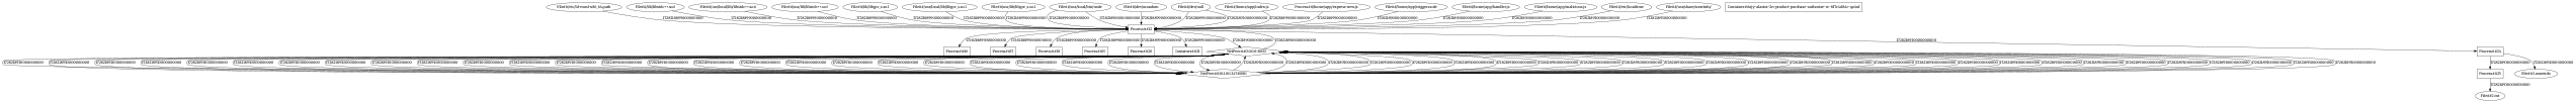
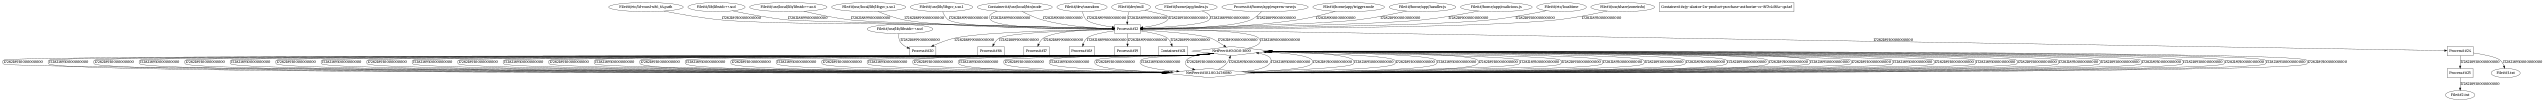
  digraph {
    fontname=Merriweather
    node [fontname=Merriweather shape=ellipse]
    edge [fontname=Merriweather]
    "Process##12" [shape=box]
    "File##/etc/ld-musl-x86_64.path"
    n3 [label="Process##86" shape=box]
    "Process##17" [shape=box]
    "Process##18" [shape=box]
    "Process##19" [shape=box]
    "Process##20" [shape=box]
    n8 [label="Container##21" shape=box]
    "NetPeer##0.0.0.0:3000" [shape=diamond]
    "Process##24" [shape=box]
    "NetPeer##10.1.80.247:8080" [shape=diamond]
    "Process##25" [shape=box]
-   "File##3.txt" [label="File##3.zoneinfo"]
+   "File##3.txt"
    "File##/lib/libstdc++.so.6"
    "File##/usr/local/lib/libstdc++.so.6"
    "File##/usr/lib/libstdc++.so.6"
-   "File##/lib/libgcc_s.so.1"
    "File##/usr/local/lib/libgcc_s.so.1"
    "File##/usr/lib/libgcc_s.so.1"
-   "File##/usr/local/bin/node"
+   "File##/usr/local/bin/node" [label="Container##/usr/local/bin/node"]
    "File##/dev/urandom"
    "File##/dev/null"
    "File##/home/app/index.js"
    n24 [label="Process##/home/app/express-new.js"]
    "File##/home/app/trigger.node"
    "File##/home/app/handler.js"
    "File##/home/app/malicious.js"
    "File##/etc/localtime"
    "File##/usr/share/zoneinfo/"
    "File##2.txt"
    "Container##zjy-alastor-2n-product-purchase-authorize-cc-8f7c4d84c-qz4xf" [shape=box]
    "Process##12" -> n3 [label=1728218899000000000]
    "Process##12" -> "Process##17" [label=1728218899000000000]
    "Process##12" -> "Process##18" [label=1728218899000000000]
    "Process##12" -> "Process##19" [label=1728218899000000000]
    "Process##12" -> "Process##20" [label=1728218899000000000]
    "Process##12" -> n8 [label=1728218899000000000]
    "Process##12" -> "NetPeer##0.0.0.0:3000" [label=1728218900000000000]
    "Process##12" -> "Process##24" [label=1728218930000000000]
-   "File##/etc/ld-musl-x86_64.path" -> "Process##12" [label=1728218899000000000]
+   "File##/etc/ld-musl-x86_64.path" -> "Process##12" [label=1728218930000000000]
    "NetPeer##0.0.0.0:3000" -> "Process##12" [label=1728218900000000000]
    "NetPeer##0.0.0.0:3000" -> "NetPeer##10.1.80.247:8080" [label=1728218930000000000]
    "NetPeer##0.0.0.0:3000" -> "NetPeer##10.1.80.247:8080" [label=1728218930000000000]
    "NetPeer##0.0.0.0:3000" -> "NetPeer##10.1.80.247:8080" [label=1728218930000000000]
    "NetPeer##0.0.0.0:3000" -> "NetPeer##10.1.80.247:8080" [label=1728218930000000000]
    "NetPeer##0.0.0.0:3000" -> "NetPeer##10.1.80.247:8080" [label=1728218930000000000]
    "NetPeer##0.0.0.0:3000" -> "NetPeer##10.1.80.247:8080" [label=1728218930000000000]
    "NetPeer##0.0.0.0:3000" -> "NetPeer##10.1.80.247:8080" [label=1728218930000000000]
    "NetPeer##0.0.0.0:3000" -> "NetPeer##10.1.80.247:8080" [label=1728218930000000000]
    "NetPeer##0.0.0.0:3000" -> "NetPeer##10.1.80.247:8080" [label=1728218930000000000]
    "NetPeer##0.0.0.0:3000" -> "NetPeer##10.1.80.247:8080" [label=1728218930000000000]
    "NetPeer##0.0.0.0:3000" -> "NetPeer##10.1.80.247:8080" [label=1728218930000000000]
    "NetPeer##0.0.0.0:3000" -> "NetPeer##10.1.80.247:8080" [label=1728218930000000000]
    "NetPeer##0.0.0.0:3000" -> "NetPeer##10.1.80.247:8080" [label=1728218930000000000]
    "NetPeer##0.0.0.0:3000" -> "NetPeer##10.1.80.247:8080" [label=1728218930000000000]
    "NetPeer##0.0.0.0:3000" -> "NetPeer##10.1.80.247:8080" [label=1728218930000000000]
    "NetPeer##0.0.0.0:3000" -> "NetPeer##10.1.80.247:8080" [label=1728218930000000000]
    "NetPeer##0.0.0.0:3000" -> "NetPeer##10.1.80.247:8080" [label=1728218930000000000]
    "NetPeer##0.0.0.0:3000" -> "NetPeer##10.1.80.247:8080" [label=1728218930000000000]
    "NetPeer##0.0.0.0:3000" -> "NetPeer##10.1.80.247:8080" [label=1728218930000000000]
    "NetPeer##0.0.0.0:3000" -> "NetPeer##10.1.80.247:8080" [label=1728218930000000000]
    "NetPeer##0.0.0.0:3000" -> "NetPeer##10.1.80.247:8080" [label=1728218930000000000]
    "NetPeer##0.0.0.0:3000" -> "NetPeer##10.1.80.247:8080" [label=1728218930000000000]
    "NetPeer##0.0.0.0:3000" -> "NetPeer##10.1.80.247:8080" [label=1728218930000000000]
    "NetPeer##0.0.0.0:3000" -> "NetPeer##10.1.80.247:8080" [label=1728218930000000000]
    "NetPeer##0.0.0.0:3000" -> "NetPeer##10.1.80.247:8080" [label=1728218930000000000]
    "NetPeer##0.0.0.0:3000" -> "NetPeer##10.1.80.247:8080" [label=1728218930000000000]
    "NetPeer##0.0.0.0:3000" -> "NetPeer##10.1.80.247:8080" [label=1728218930000000000]
    "Process##24" -> "Process##25" [label=1728218930000000000]
    "Process##24" -> "File##3.txt" [label=1728218930000000000]
    "NetPeer##10.1.80.247:8080" -> "NetPeer##0.0.0.0:3000" [label=1728218930000000000]
    "NetPeer##10.1.80.247:8080" -> "NetPeer##0.0.0.0:3000" [label=1728218930000000000]
    "NetPeer##10.1.80.247:8080" -> "NetPeer##0.0.0.0:3000" [label=1728218930000000000]
    "NetPeer##10.1.80.247:8080" -> "NetPeer##0.0.0.0:3000" [label=1728218930000000000]
    "NetPeer##10.1.80.247:8080" -> "NetPeer##0.0.0.0:3000" [label=1728218930000000000]
    "NetPeer##10.1.80.247:8080" -> "NetPeer##0.0.0.0:3000" [label=1728218930000000000]
    "NetPeer##10.1.80.247:8080" -> "NetPeer##0.0.0.0:3000" [label=1728218930000000000]
    "NetPeer##10.1.80.247:8080" -> "NetPeer##0.0.0.0:3000" [label=1728218930000000000]
    "NetPeer##10.1.80.247:8080" -> "NetPeer##0.0.0.0:3000" [label=1728218930000000000]
    "NetPeer##10.1.80.247:8080" -> "NetPeer##0.0.0.0:3000" [label=1728218930000000000]
    "NetPeer##10.1.80.247:8080" -> "NetPeer##0.0.0.0:3000" [label=1728218930000000000]
    "NetPeer##10.1.80.247:8080" -> "NetPeer##0.0.0.0:3000" [label=1728218930000000000]
    "NetPeer##10.1.80.247:8080" -> "NetPeer##0.0.0.0:3000" [label=1728218930000000000]
    "NetPeer##10.1.80.247:8080" -> "NetPeer##0.0.0.0:3000" [label=1728218930000000000]
    "NetPeer##10.1.80.247:8080" -> "NetPeer##0.0.0.0:3000" [label=1728218930000000000]
    "NetPeer##10.1.80.247:8080" -> "NetPeer##0.0.0.0:3000" [label=1728218930000000000]
    "NetPeer##10.1.80.247:8080" -> "NetPeer##0.0.0.0:3000" [label=1728218930000000000]
    "NetPeer##10.1.80.247:8080" -> "NetPeer##0.0.0.0:3000" [label=1728218930000000000]
    "NetPeer##10.1.80.247:8080" -> "NetPeer##0.0.0.0:3000" [label=1728218930000000000]
    "NetPeer##10.1.80.247:8080" -> "NetPeer##0.0.0.0:3000" [label=1728218930000000000]
    "NetPeer##10.1.80.247:8080" -> "NetPeer##0.0.0.0:3000" [label=1728218930000000000]
    "NetPeer##10.1.80.247:8080" -> "NetPeer##0.0.0.0:3000" [label=1728218930000000000]
    "NetPeer##10.1.80.247:8080" -> "NetPeer##0.0.0.0:3000" [label=1728218930000000000]
    "NetPeer##10.1.80.247:8080" -> "NetPeer##0.0.0.0:3000" [label=1728218930000000000]
    "NetPeer##10.1.80.247:8080" -> "NetPeer##0.0.0.0:3000" [label=1728218930000000000]
    "NetPeer##10.1.80.247:8080" -> "NetPeer##0.0.0.0:3000" [label=1728218930000000000]
    "NetPeer##10.1.80.247:8080" -> "NetPeer##0.0.0.0:3000" [label=1728218930000000000]
    "Process##25" -> "File##2.txt" [label=1728218930000000000]
    "File##/lib/libstdc++.so.6" -> "Process##12" [label=1728218899000000000]
    "File##/usr/local/lib/libstdc++.so.6" -> "Process##12" [label=1728218899000000000]
-   "File##/usr/lib/libstdc++.so.6" -> "Process##12" [label=1728218899000000000]
-   "File##/lib/libgcc_s.so.1" -> "Process##12" [label=1728218899000000000]
+   "File##/usr/lib/libstdc++.so.6" -> "Process##20" [label=1728218899000000000]
    "File##/usr/local/lib/libgcc_s.so.1" -> "Process##12" [label=1728218899000000000]
    "File##/usr/lib/libgcc_s.so.1" -> "Process##12" [label=1728218899000000000]
    "File##/usr/local/bin/node" -> "Process##12" [label=1728218899000000000]
    "File##/usr/local/bin/node" -> "Process##12" [label=1728218900000000000]
    "File##/dev/urandom" -> "Process##12" [label=1728218899000000000]
    "File##/dev/null" -> "Process##12" [label=1728218899000000000]
    "File##/dev/null" -> "Process##12" [label=1728218930000000000]
    "File##/home/app/index.js" -> "Process##12" [label=1728218899000000000]
    n24 -> "Process##12" [label=1728218899000000000]
    "File##/home/app/trigger.node" -> "Process##12" [label=1728218900000000000]
    "File##/home/app/handler.js" -> "Process##12" [label=1728218900000000000]
    "File##/home/app/malicious.js" -> "Process##12" [label=1728218900000000000]
    "File##/etc/localtime" -> "Process##12" [label=1728218930000000000]
    "File##/usr/share/zoneinfo/" -> "Process##12" [label=1728218930000000000]
  }
